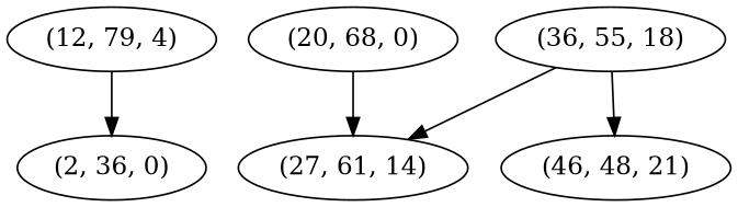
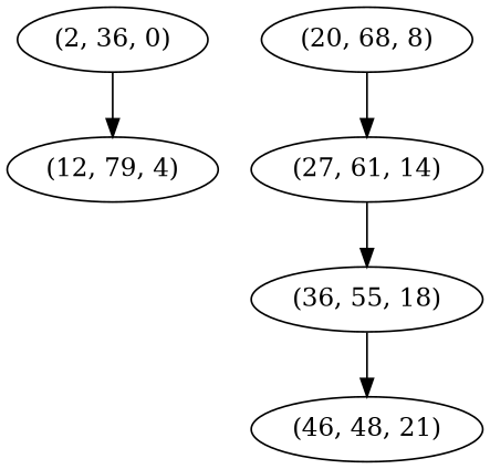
  digraph {
    n1 [label="(2, 36, 0)"]
    "(12, 79, 4)"
-   "(20, 68, 8)" [label="(20, 68, 0)"]
+   "(20, 68, 8)"
    "(27, 61, 14)"
    "(36, 55, 18)"
    n6 [label="(46, 48, 21)"]
-   "(12, 79, 4)" -> n1
+   n1 -> "(12, 79, 4)"
    "(20, 68, 8)" -> "(27, 61, 14)"
-   "(36, 55, 18)" -> "(27, 61, 14)"
+   "(27, 61, 14)" -> "(36, 55, 18)"
    "(36, 55, 18)" -> n6
  }
